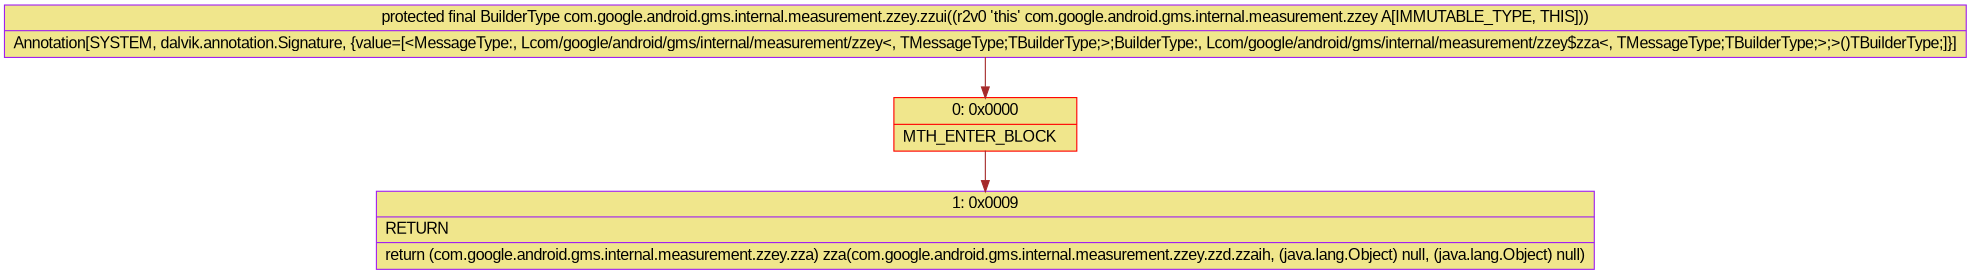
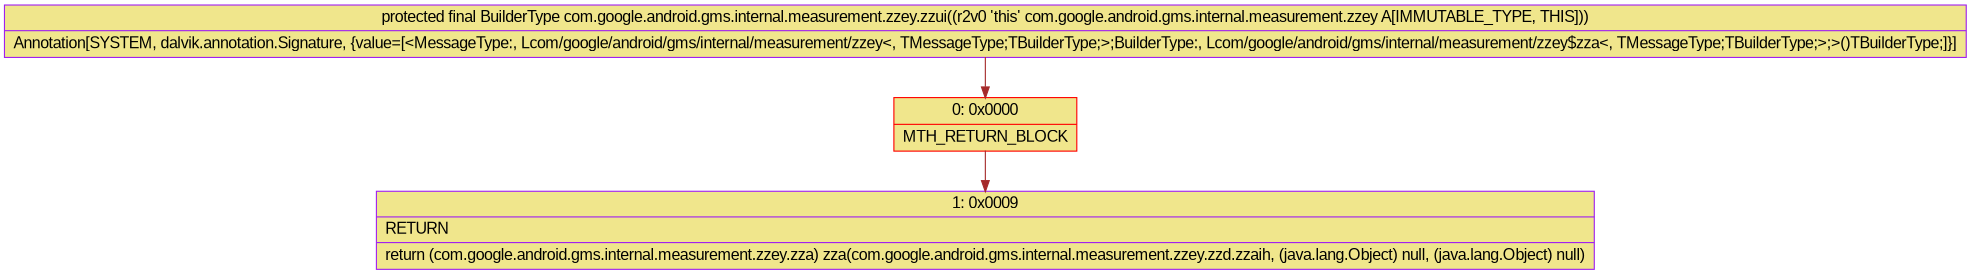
  digraph {
    fontname="Liberation Sans"
    node [shape=record style=filled fillcolor=khaki color=purple fontname="Liberation Sans"]
    edge [color=brown style=solid fontname="Liberation Sans"]
-   n1 [label="{0\:\ 0x0000|MTH_ENTER_BLOCK\l}" color=red]
+   n1 [label="{0\:\ 0x0000|MTH_RETURN_BLOCK\l}" color=red]
    n2 [label="{1\:\ 0x0009|RETURN\l|return (com.google.android.gms.internal.measurement.zzey.zza) zza(com.google.android.gms.internal.measurement.zzey.zzd.zzaih, (java.lang.Object) null, (java.lang.Object) null)\l}"]
    n3 [label="{protected final BuilderType com.google.android.gms.internal.measurement.zzey.zzui((r2v0 'this' com.google.android.gms.internal.measurement.zzey A[IMMUTABLE_TYPE, THIS]))  | Annotation[SYSTEM, dalvik.annotation.Signature, \{value=[\<MessageType:, Lcom\/google\/android\/gms\/internal\/measurement\/zzey\<, TMessageType;TBuilderType;\>;BuilderType:, Lcom\/google\/android\/gms\/internal\/measurement\/zzey$zza\<, TMessageType;TBuilderType;\>;\>()TBuilderType;]\}]\l}"]
    n1 -> n2
    n3 -> n1
  }
